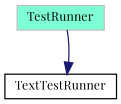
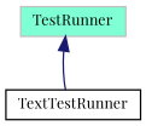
  digraph {
    rankdir=TB
    fontname="Playfair Display"
    node [fontname="Playfair Display" fontsize=10 shape=record style=filled]
    n1 [color=grey75 fillcolor=aquamarine height=0.2 label=TestRunner width=0.4]
    n2 [color=black fillcolor=white height=0.2 label=TextTestRunner width=0.4]
-   n2 -> n1 [color=midnightblue dir=back fontname="Playfair Display" fontsize=10 labelfontname=Helvetica labelfontsize=10 style=solid]
+   n1 -> n2 [color=midnightblue dir=back fontname="Playfair Display" fontsize=10 labelfontname=Helvetica labelfontsize=10 style=solid]
  }
